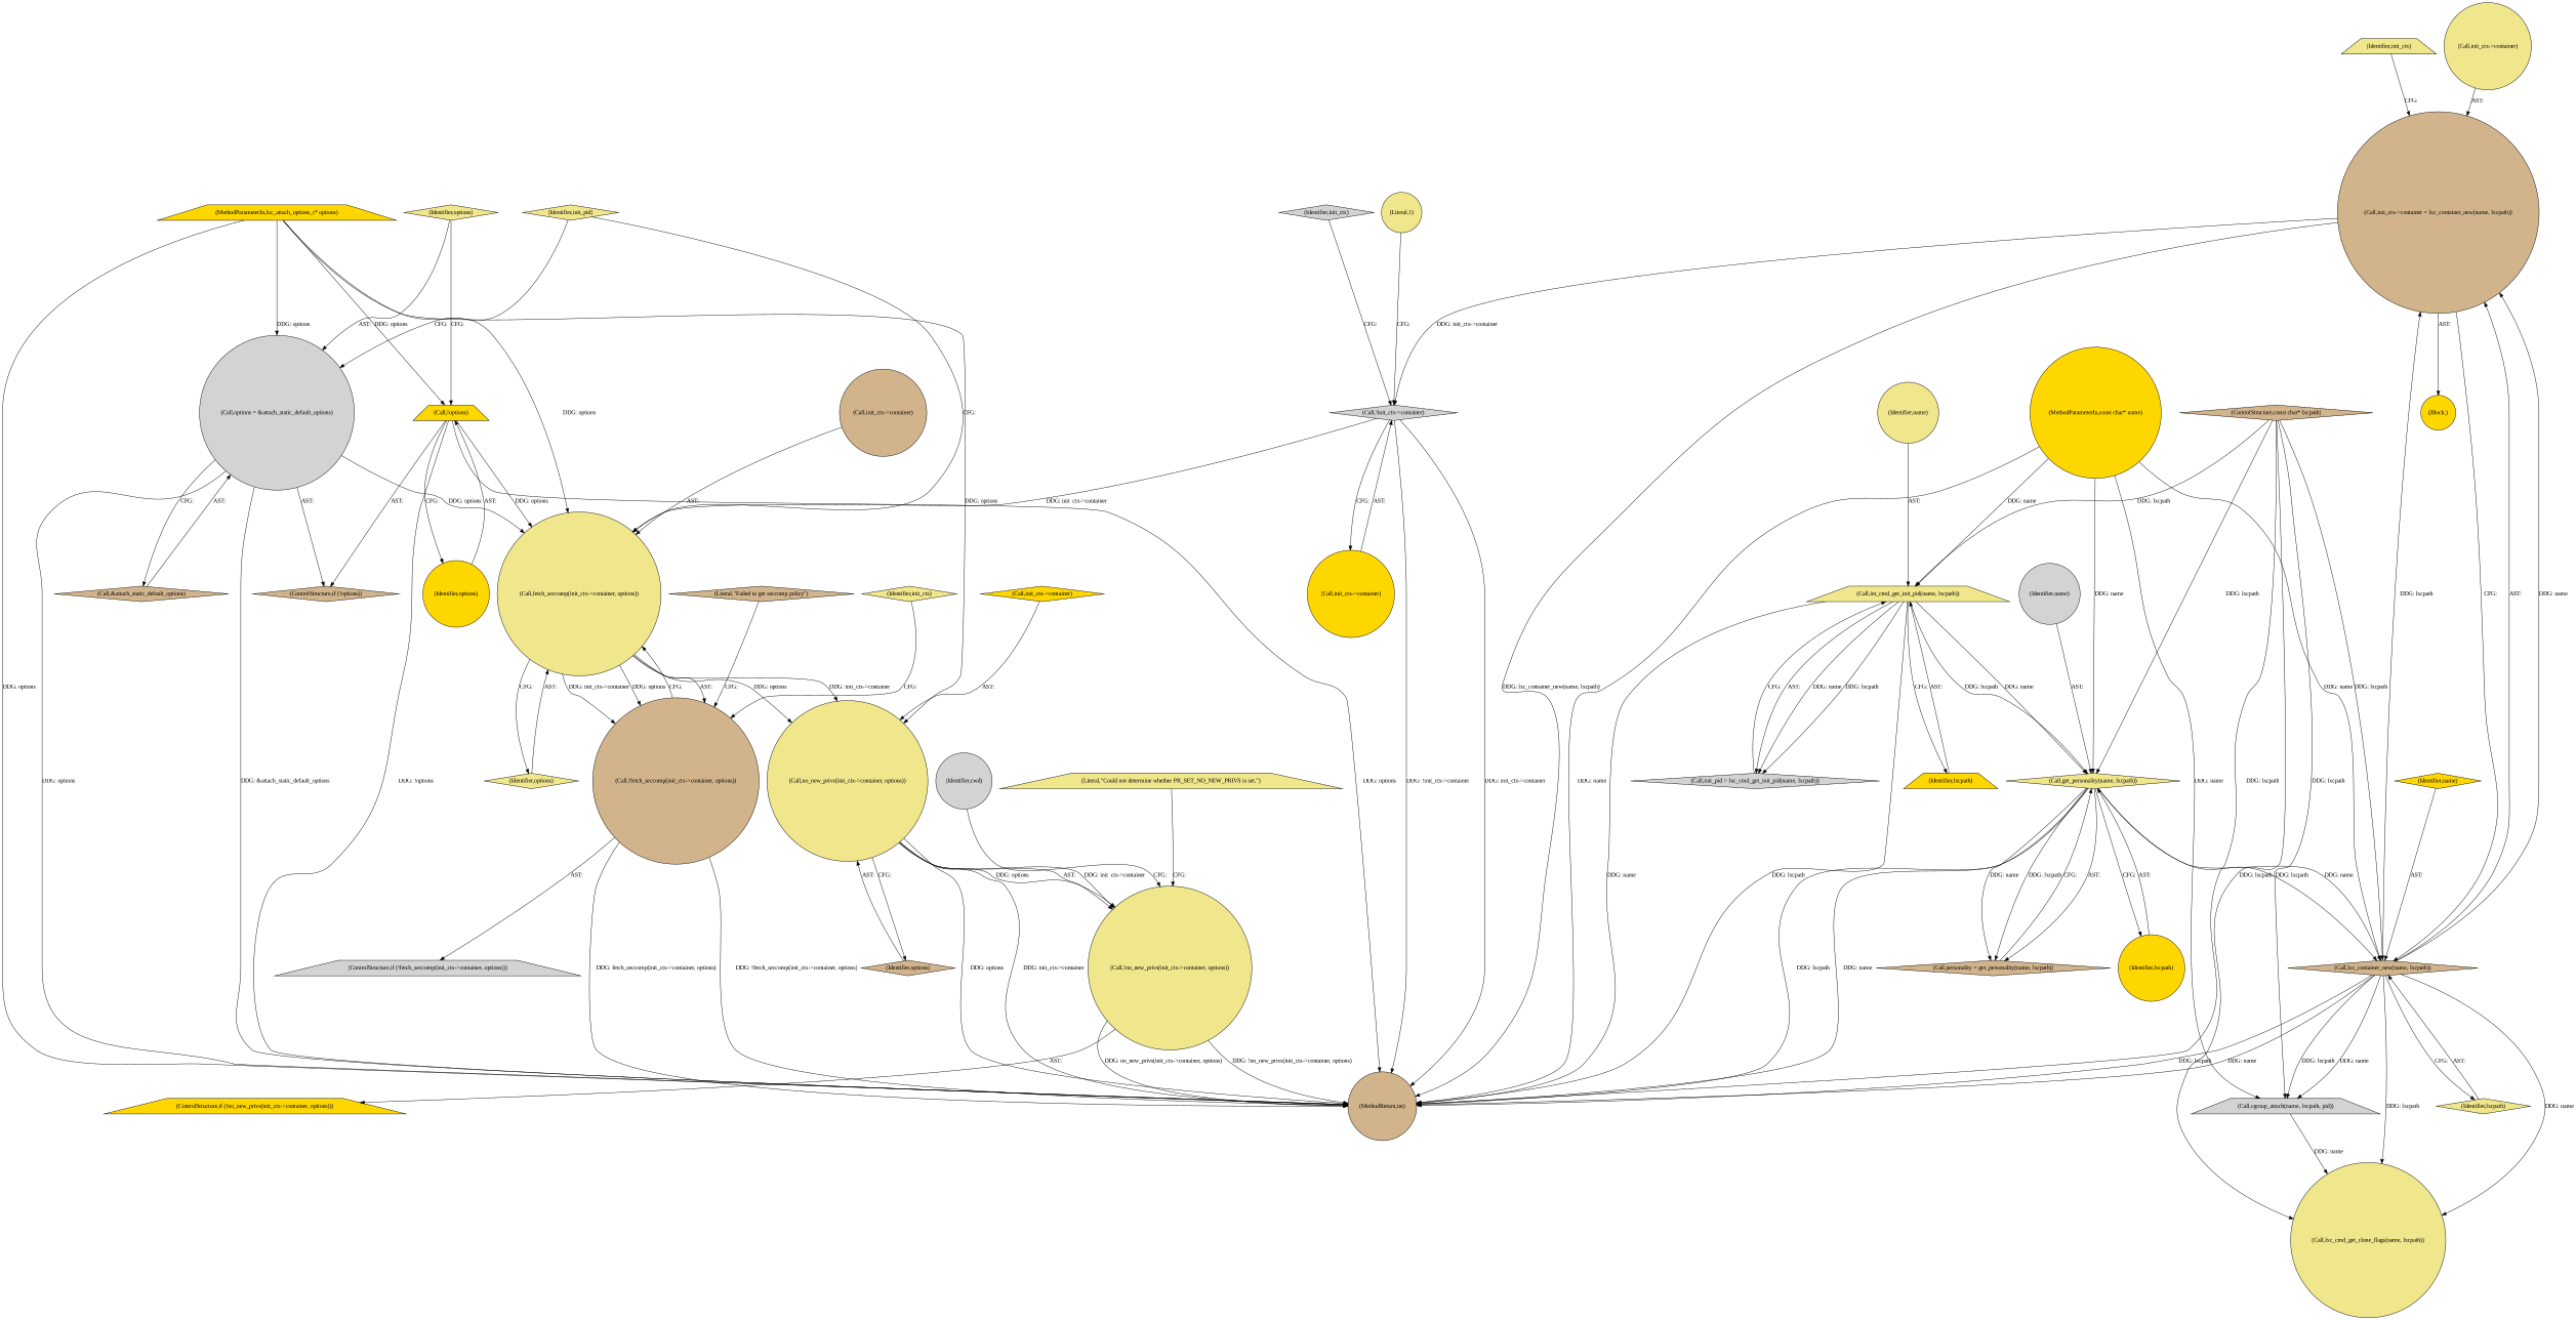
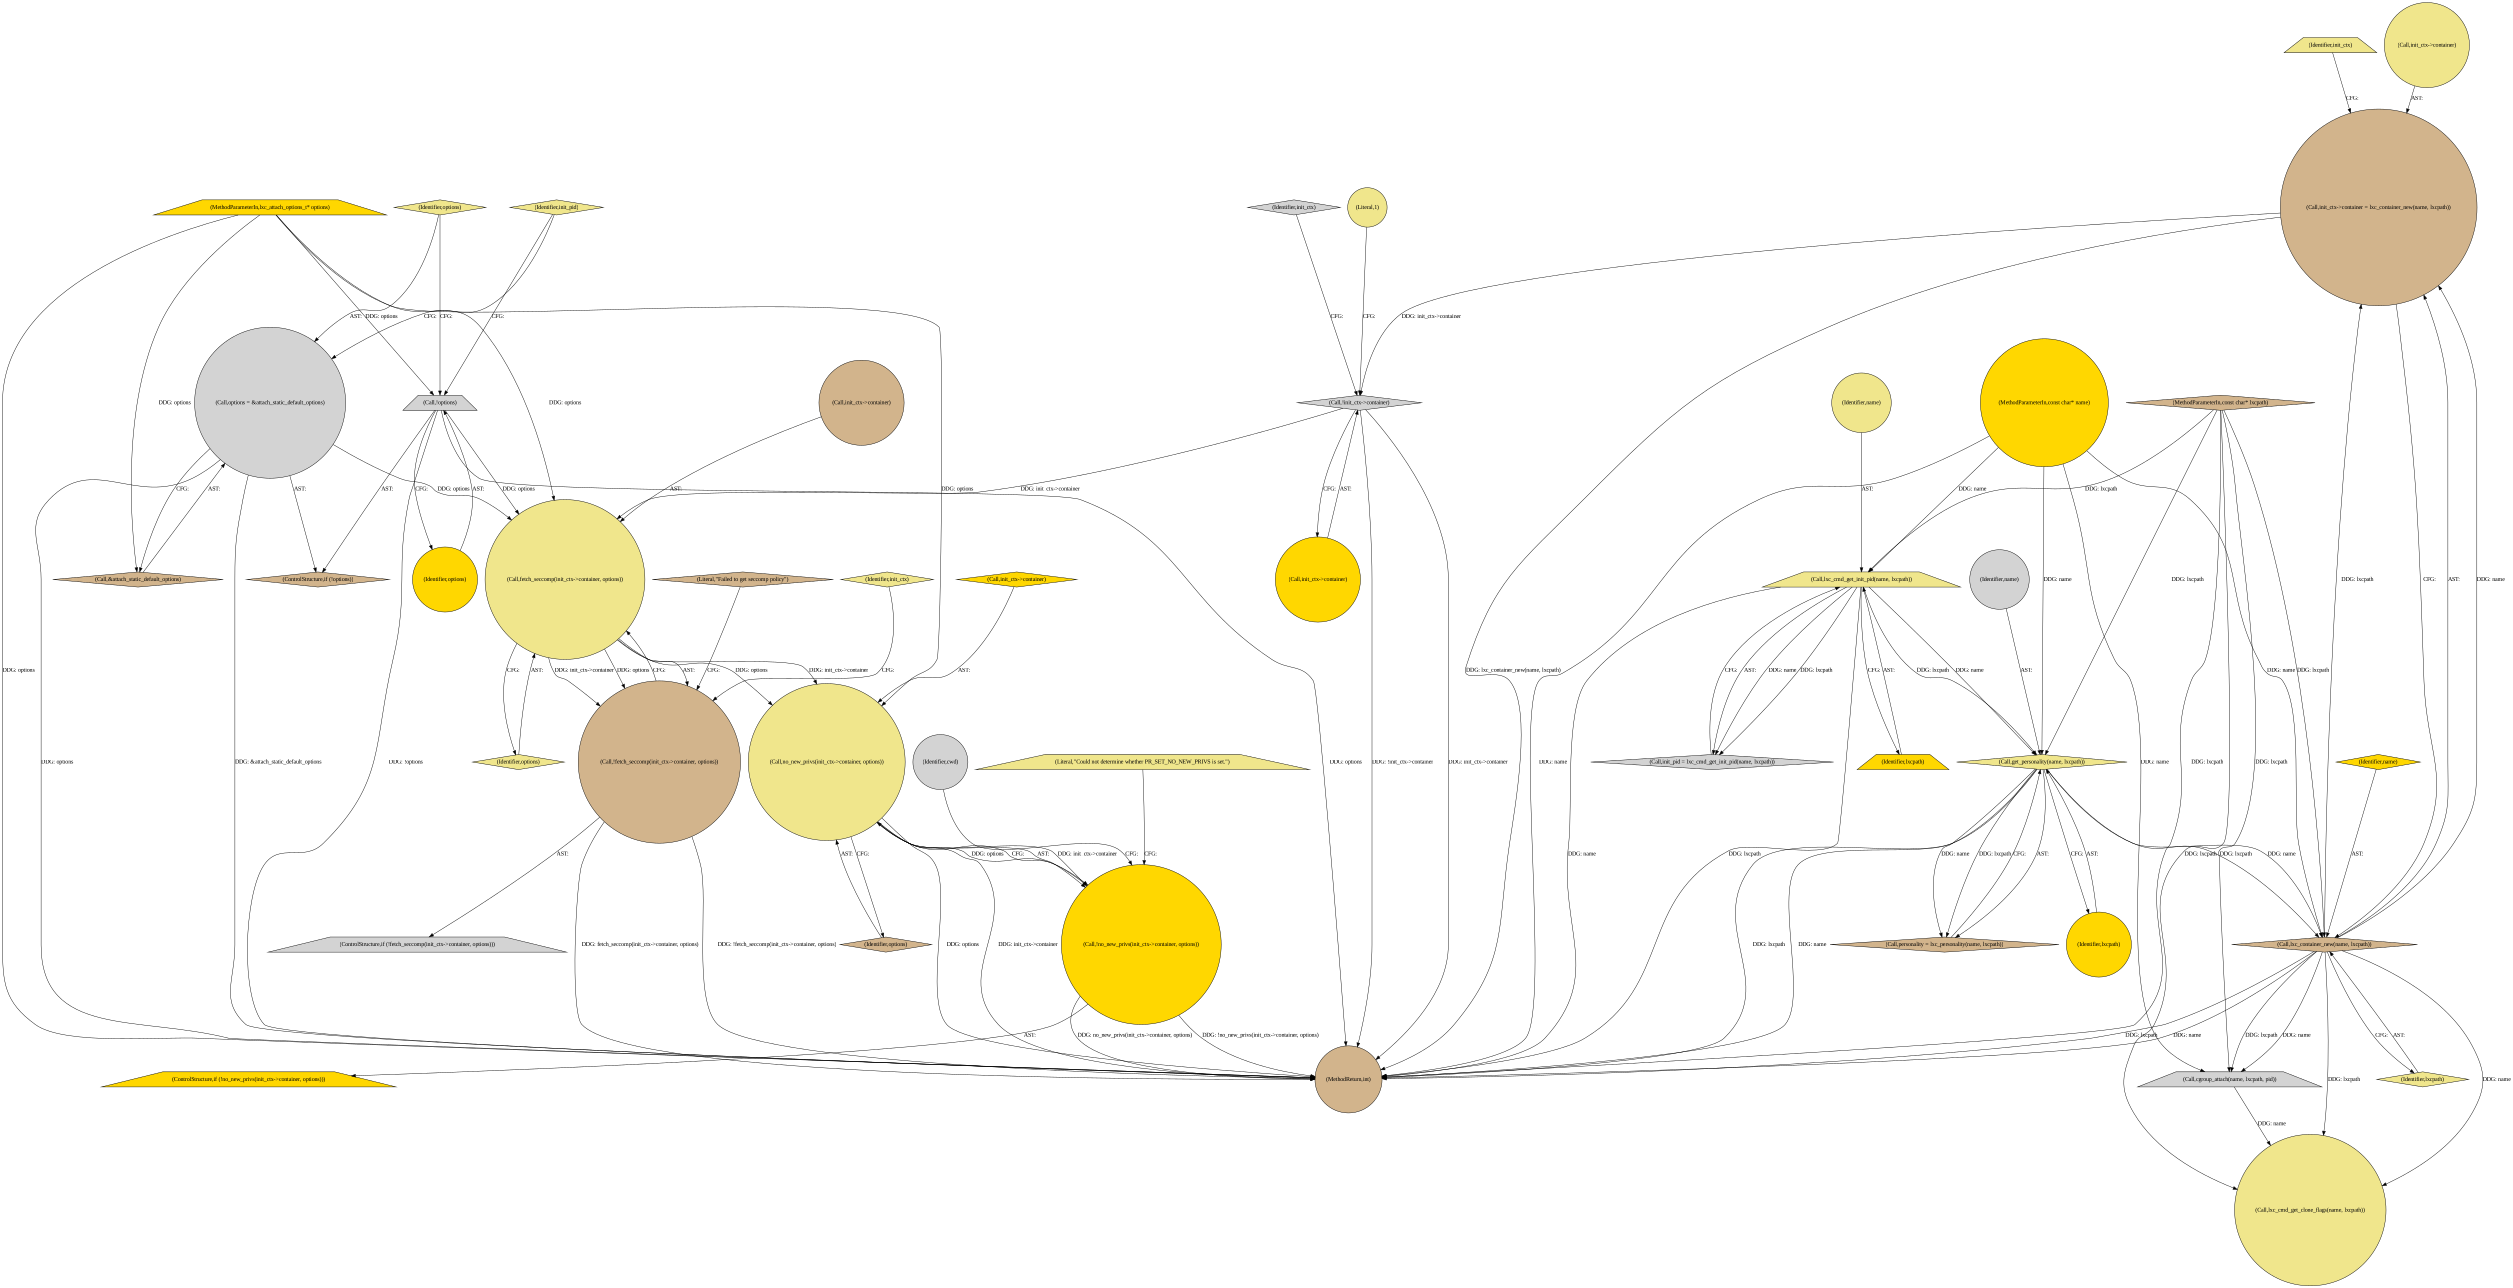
  digraph {
    fontname="Liberation Serif"
    node [fillcolor=khaki fontname="Liberation Serif" shape=circle style=filled]
    edge [fontname="Liberation Serif"]
    n1 [label="(Call,fetch_seccomp(init_ctx->container, options))"]
    n2 [fillcolor=tan label="(Call,!fetch_seccomp(init_ctx->container, options))"]
    n3 [label="(Call,no_new_privs(init_ctx->container, options))"]
    n4 [label="(Identifier,options)" shape=diamond]
    n5 [fillcolor=tan label="(MethodReturn,int)"]
    n6 [fillcolor=lightgrey label="(ControlStructure,if (!fetch_seccomp(init_ctx->container, options)))" shape=trapezium]
-   n7 [label="(Call,!no_new_privs(init_ctx->container, options))"]
+   n7 [fillcolor=gold label="(Call,!no_new_privs(init_ctx->container, options))"]
    n8 [fillcolor=tan label="(Identifier,options)" shape=diamond]
    n9 [fillcolor=lightgrey label="(Call,!init_ctx->container)" shape=diamond]
    n10 [fillcolor=gold label="(Call,init_ctx->container)"]
    n11 [fillcolor=tan label="(Call,init_ctx->container = lxc_container_new(name, lxcpath))"]
    n12 [fillcolor=tan label="(Call,lxc_container_new(name, lxcpath))" shape=diamond]
-   n13 [fillcolor=gold label="(Block,)"]
    n14 [label="(Identifier,lxcpath)" shape=diamond]
    n15 [fillcolor=lightgrey label="(Call,cgroup_attach(name, lxcpath, pid))" shape=trapezium]
    n16 [label="(Call,lxc_cmd_get_clone_flags(name, lxcpath))"]
    n17 [label="(Call,get_personality(name, lxcpath))" shape=diamond]
-   n18 [fillcolor=tan label="(Call,personality = get_personality(name, lxcpath))" shape=diamond]
+   n18 [fillcolor=tan label="(Call,personality = lxc_personality(name, lxcpath))" shape=diamond]
    n19 [fillcolor=gold label="(Identifier,lxcpath)"]
-   n20 [label="(Call,int_cmd_get_init_pid(name, lxcpath))" shape=trapezium]
+   n20 [label="(Call,lxc_cmd_get_init_pid(name, lxcpath))" shape=trapezium]
    n21 [fillcolor=gold label="(Identifier,lxcpath)" shape=trapezium]
    n22 [fillcolor=lightgrey label="(Call,init_pid = lxc_cmd_get_init_pid(name, lxcpath))" shape=diamond]
    n23 [fillcolor=gold label="(MethodParameterIn,const char* name)"]
-   n24 [fillcolor=tan label="(ControlStructure,const char* lxcpath)" shape=diamond]
+   n24 [fillcolor=tan label="(MethodParameterIn,const char* lxcpath)" shape=diamond]
    n25 [fillcolor=lightgrey label="(Call,options = &attach_static_default_options)"]
    n26 [fillcolor=tan label="(ControlStructure,if (!options))" shape=diamond]
    n27 [fillcolor=tan label="(Call,&attach_static_default_options)" shape=diamond]
    n28 [fillcolor=gold label="(MethodParameterIn,lxc_attach_options_t* options)" shape=trapezium]
-   n29 [fillcolor=gold label="(Call,!options)" shape=trapezium]
+   n29 [fillcolor=lightgrey label="(Call,!options)" shape=trapezium]
    n30 [fillcolor=gold label="(Identifier,options)"]
    n31 [fillcolor=gold label="(ControlStructure,if (!no_new_privs(init_ctx->container, options)))" shape=trapezium]
    n32 [label="(Identifier,init_ctx)" shape=trapezium]
    n33 [label="(Identifier,init_pid)" shape=diamond]
    n34 [label="(Identifier,options)" shape=diamond]
    n35 [label="(Call,init_ctx->container)"]
    n36 [fillcolor=tan label="(Call,init_ctx->container)"]
    n37 [fillcolor=lightgrey label="(Identifier,cwd)"]
    n38 [fillcolor=gold label="(Call,init_ctx->container)" shape=diamond]
    n39 [fillcolor=lightgrey label="(Identifier,name)"]
    n40 [fillcolor=gold label="(Identifier,name)" shape=diamond]
    n41 [label="(Identifier,init_ctx)" shape=diamond]
    n42 [label="(Literal,\"Could not determine whether PR_SET_NO_NEW_PRIVS is set.\")" shape=trapezium]
    n43 [fillcolor=tan label="(Literal,\"Failed to get seccomp policy\")" shape=diamond]
    n44 [label="(Identifier,name)"]
    n45 [fillcolor=lightgrey label="(Identifier,init_ctx)" shape=diamond]
    n46 [label="(Literal,1)"]
    n1 -> n2 [label="AST: "]
    n1 -> n2 [label="DDG: init_ctx->container"]
    n1 -> n2 [label="DDG: options"]
    n1 -> n3 [label="DDG: init_ctx->container"]
    n1 -> n3 [label="DDG: options"]
    n1 -> n4 [label="CFG: "]
    n2 -> n1 [label="CFG: "]
    n2 -> n5 [label="DDG: !fetch_seccomp(init_ctx->container, options)"]
    n2 -> n5 [label="DDG: fetch_seccomp(init_ctx->container, options)"]
    n2 -> n6 [label="AST: "]
    n3 -> n5 [label="DDG: init_ctx->container"]
    n3 -> n5 [label="DDG: options"]
    n3 -> n7 [label="AST: "]
    n3 -> n7 [label="DDG: init_ctx->container"]
    n3 -> n7 [label="DDG: options"]
    n3 -> n8 [label="CFG: "]
    n4 -> n1 [label="AST: "]
+   n7 -> n3 [label="CFG: "]
    n7 -> n5 [label="DDG: no_new_privs(init_ctx->container, options)"]
    n7 -> n5 [label="DDG: !no_new_privs(init_ctx->container, options)"]
    n7 -> n31 [label="AST: "]
    n8 -> n3 [label="AST: "]
    n9 -> n1 [label="DDG: init_ctx->container"]
    n9 -> n5 [label="DDG: !init_ctx->container"]
    n9 -> n5 [label="DDG: init_ctx->container"]
    n9 -> n10 [label="CFG: "]
    n10 -> n9 [label="AST: "]
    n11 -> n5 [label="DDG: lxc_container_new(name, lxcpath)"]
    n11 -> n9 [label="DDG: init_ctx->container"]
    n11 -> n12 [label="CFG: "]
-   n11 -> n13 [label="AST: "]
    n12 -> n5 [label="DDG: lxcpath"]
    n12 -> n5 [label="DDG: name"]
    n12 -> n11 [label="AST: "]
    n12 -> n11 [label="DDG: name"]
    n12 -> n11 [label="DDG: lxcpath"]
    n12 -> n14 [label="CFG: "]
    n12 -> n15 [label="DDG: name"]
    n12 -> n15 [label="DDG: lxcpath"]
    n12 -> n16 [label="DDG: name"]
    n12 -> n16 [label="DDG: lxcpath"]
    n14 -> n12 [label="AST: "]
    n15 -> n16 [label="DDG: name"]
    n17 -> n5 [label="DDG: lxcpath"]
    n17 -> n5 [label="DDG: name"]
    n17 -> n12 [label="DDG: name"]
    n17 -> n12 [label="DDG: lxcpath"]
    n17 -> n18 [label="AST: "]
    n17 -> n18 [label="DDG: name"]
    n17 -> n18 [label="DDG: lxcpath"]
    n17 -> n19 [label="CFG: "]
    n18 -> n17 [label="CFG: "]
    n19 -> n17 [label="AST: "]
    n20 -> n5 [label="DDG: lxcpath"]
    n20 -> n5 [label="DDG: name"]
    n20 -> n17 [label="DDG: name"]
    n20 -> n17 [label="DDG: lxcpath"]
    n20 -> n21 [label="CFG: "]
    n20 -> n22 [label="AST: "]
    n20 -> n22 [label="DDG: name"]
    n20 -> n22 [label="DDG: lxcpath"]
    n21 -> n20 [label="AST: "]
    n22 -> n20 [label="CFG: "]
    n23 -> n5 [label="DDG: name"]
    n23 -> n12 [label="DDG: name"]
    n23 -> n15 [label="DDG: name"]
    n23 -> n17 [label="DDG: name"]
    n23 -> n20 [label="DDG: name"]
    n24 -> n5 [label="DDG: lxcpath"]
    n24 -> n12 [label="DDG: lxcpath"]
    n24 -> n15 [label="DDG: lxcpath"]
    n24 -> n16 [label="DDG: lxcpath"]
    n24 -> n17 [label="DDG: lxcpath"]
    n24 -> n20 [label="DDG: lxcpath"]
    n25 -> n1 [label="DDG: options"]
    n25 -> n5 [label="DDG: options"]
    n25 -> n5 [label="DDG: &attach_static_default_options"]
    n25 -> n26 [label="AST: "]
    n25 -> n27 [label="CFG: "]
    n27 -> n25 [label="AST: "]
    n28 -> n1 [label="DDG: options"]
    n28 -> n3 [label="DDG: options"]
    n28 -> n5 [label="DDG: options"]
-   n28 -> n25 [label="DDG: options"]
+   n28 -> n27 [label="DDG: options"]
    n28 -> n29 [label="DDG: options"]
    n29 -> n1 [label="DDG: options"]
    n29 -> n5 [label="DDG: !options"]
    n29 -> n5 [label="DDG: options"]
    n29 -> n26 [label="AST: "]
    n29 -> n30 [label="CFG: "]
    n30 -> n29 [label="AST: "]
    n32 -> n11 [label="CFG: "]
    n33 -> n25 [label="CFG: "]
-   n33 -> n1 [label="CFG: "]
+   n33 -> n29 [label="CFG: "]
    n34 -> n25 [label="AST: "]
    n34 -> n29 [label="CFG: "]
    n35 -> n11 [label="AST: "]
    n36 -> n1 [label="AST: "]
    n37 -> n7 [label="CFG: "]
    n38 -> n3 [label="AST: "]
    n39 -> n17 [label="AST: "]
    n40 -> n12 [label="AST: "]
    n41 -> n2 [label="CFG: "]
    n42 -> n7 [label="CFG: "]
    n43 -> n2 [label="CFG: "]
    n44 -> n20 [label="AST: "]
    n45 -> n9 [label="CFG: "]
    n46 -> n9 [label="CFG: "]
  }
